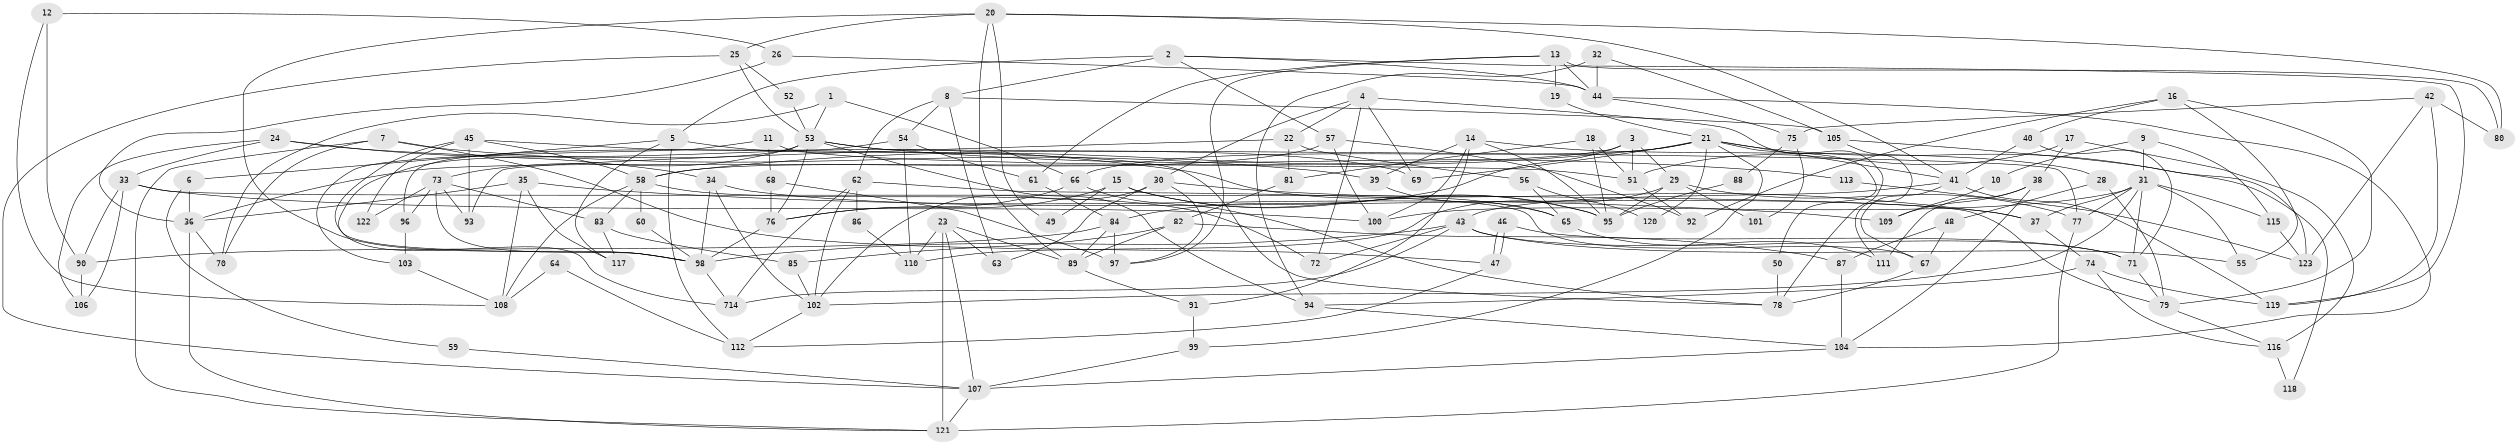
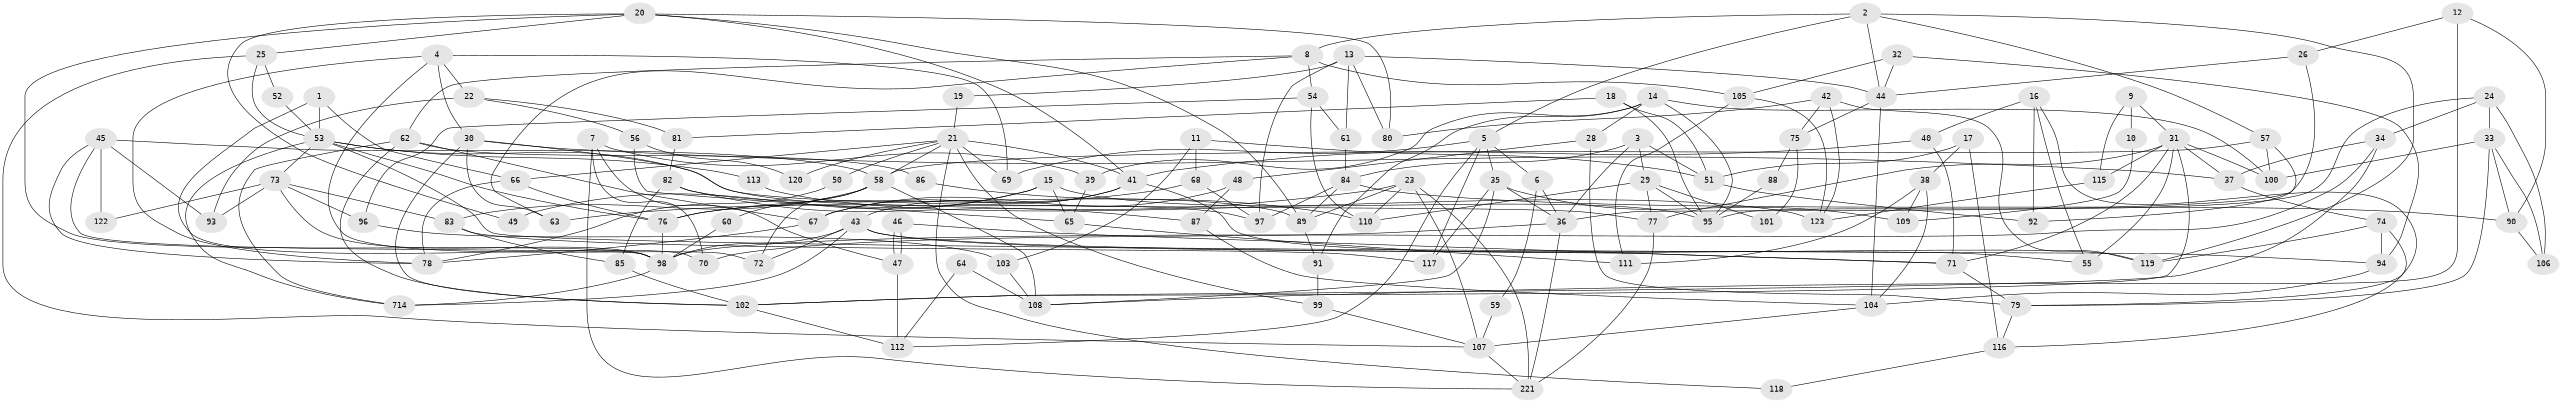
  graph {
    fontname="DejaVu Sans Mono"
    node [color=gray90 fontname="DejaVu Sans Mono" style=filled]
    edge [fontname="DejaVu Sans Mono"]
    1
    53
    66
    70
    76
    77
    94
    n8 [label=714]
    73
    113
    78
    2
    5
    8
    44
    57
    119
    69
    6
    35
    112
    117
    54
    62
    63
    105
    104
    75
    100
    92
    58
    3
    29
    36
    51
    84
    95
    110
    101
-   121
+   121 [label=221]
    90
    97
    89
    4
    22
    30
    72
    81
    56
    93
    37
    102
    59
    109
    108
    107
    7
    39
    47
    65
    61
    96
    67
    86
    111
    123
    9
    10
    31
    115
    55
    71
    11
    68
    103
    12
    26
    106
    13
    19
    80
    21
    14
    28
    91
    79
    48
    99
    15
    49
    98
    16
    40
    41
    116
    17
    38
    118
    18
    82
    50
    120
    20
    25
    52
    43
    60
    83
    23
    24
    33
    34
    87
    74
    32
    42
    88
    45
    122
    46
    85
    64
    1 -- 53
    1 -- 66
    1 -- 70
    53 -- 76
    53 -- 77
    53 -- 94
    53 -- n8
    53 -- 73
    53 -- 113
    66 -- 76
    66 -- 78
    76 -- 98
    77 -- 121
    94 -- 104
    73 -- 93
    73 -- 96
    73 -- 98
    73 -- 83
    73 -- 122
    113 -- 123
    2 -- 5
    2 -- 8
    2 -- 44
    2 -- 57
    2 -- 119
    5 -- 69
    5 -- 6
+   5 -- 35
    5 -- 112
    5 -- 117
    8 -- 54
    8 -- 62
    8 -- 63
    8 -- 105
    44 -- 104
    44 -- 75
    57 -- 100
    57 -- 92
    57 -- 58
    6 -- 36
    6 -- 59
    35 -- 117
    35 -- 36
    35 -- 109
    35 -- 108
    54 -- 110
    54 -- 61
    54 -- 96
    62 -- n8
    62 -- 102
    62 -- 67
    62 -- 86
    105 -- 111
    105 -- 123
    104 -- 107
    75 -- 101
    75 -- 88
    58 -- 72
    58 -- 108
    58 -- 60
    58 -- 83
    3 -- 29
    3 -- 36
    3 -- 51
    3 -- 84
    29 -- 77
    29 -- 95
    29 -- 110
    29 -- 101
    36 -- 70
    36 -- 121
    51 -- 92
    84 -- 90
    84 -- 97
    84 -- 89
    90 -- 106
    89 -- 91
    4 -- 78
    4 -- 69
    4 -- 22
    4 -- 30
    4 -- 72
    22 -- 81
    22 -- 56
    22 -- 93
    30 -- 63
    30 -- 97
    30 -- 37
    30 -- 102
    81 -- 82
    56 -- 65
    56 -- 120
    37 -- 74
    102 -- 112
    59 -- 107
    107 -- 121
    7 -- 70
    7 -- 121
    7 -- 39
    7 -- 47
    39 -- 65
    47 -- 112
    65 -- 111
    61 -- 84
    96 -- 103
    67 -- 78
    86 -- 110
    9 -- 10
    9 -- 31
    9 -- 115
    10 -- 109
    31 -- 77
    31 -- 100
    31 -- 37
    31 -- 102
    31 -- 115
    31 -- 55
    31 -- 71
    115 -- 123
    71 -- 79
    11 -- 51
    11 -- 68
    11 -- 103
    68 -- 76
    68 -- 97
    103 -- 108
    12 -- 90
    12 -- 108
    12 -- 26
    26 -- 44
    26 -- 36
    13 -- 44
    13 -- 97
    13 -- 61
    13 -- 19
    13 -- 80
    19 -- 21
    21 -- 66
    21 -- 69
    21 -- 58
    21 -- 99
    21 -- 41
    21 -- 118
    21 -- 50
    21 -- 120
    14 -- 100
    14 -- 95
    14 -- 39
    14 -- 28
    14 -- 91
    28 -- 79
    28 -- 48
    91 -- 99
    79 -- 116
    48 -- 67
    48 -- 87
    99 -- 107
    15 -- 76
    15 -- 95
    15 -- 65
    15 -- 49
    98 -- n8
    16 -- 92
    16 -- 55
    16 -- 79
    16 -- 40
    40 -- 71
    40 -- 41
    41 -- 119
    41 -- 67
    41 -- 43
    116 -- 118
    17 -- 51
    17 -- 116
    17 -- 38
    38 -- 104
    38 -- 109
    38 -- 111
    18 -- 51
    18 -- 95
    18 -- 81
    82 -- 89
    82 -- 87
    82 -- 85
    50 -- 78
    20 -- 89
    20 -- 80
    20 -- 49
    20 -- 98
    20 -- 41
    20 -- 25
    25 -- 53
    25 -- 107
    25 -- 52
    52 -- 53
    43 -- n8
    43 -- 72
    43 -- 55
    43 -- 71
    43 -- 98
    60 -- 98
    83 -- 117
    83 -- 85
    23 -- 63
    23 -- 110
    23 -- 121
    23 -- 89
    23 -- 107
    24 -- 95
    24 -- 106
    24 -- 33
    24 -- 34
    33 -- 100
    33 -- 90
    33 -- 106
    33 -- 79
    34 -- 37
    34 -- 102
    34 -- 98
    87 -- 104
    74 -- 94
    74 -- 119
    74 -- 116
    32 -- 94
    32 -- 44
    32 -- 105
    42 -- 119
    42 -- 75
    42 -- 123
    42 -- 80
    88 -- 95
    45 -- 78
    45 -- 58
    45 -- 93
    45 -- 98
    45 -- 122
    46 -- 47
    46 -- 47
    46 -- 71
    85 -- 102
    64 -- 112
    64 -- 108
  }
